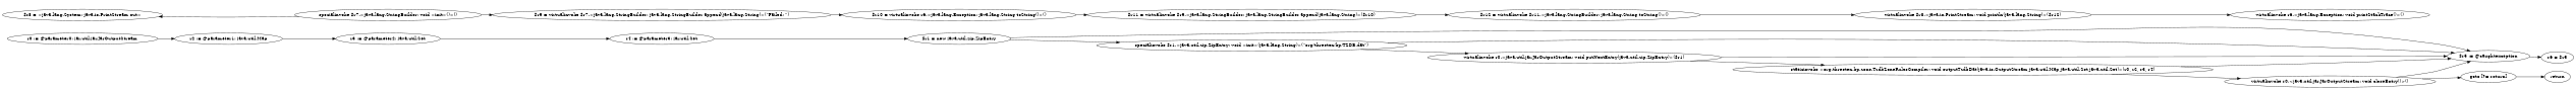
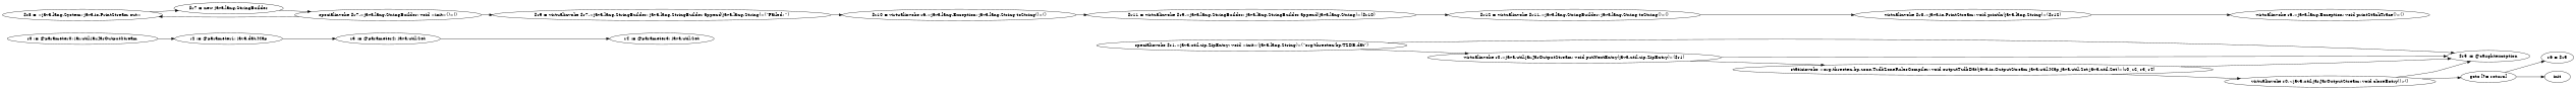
  digraph {
    rankdir=LR
    n1 [label="r0 := @parameter0: jar.util.jar.JarOutputStream"]
-   "r2 := @parameter1: java.util.Map"
+   "r2 := @parameter1: java.util.Map" [label="r2 := @parameter1: java.dat.Map"]
    "r3 := @parameter2: java.util.Set"
-   "r4 := @parameter3: java.util.Set" [label="r4 := @parameter3: jar.util.Set"]
-   "$r1 = new java.util.zip.ZipEntry"
+   "r4 := @parameter3: java.util.Set"
    "$r5 := @caughtexception"
    "specialinvoke $r1.<java.util.zip.ZipEntry: void <init>(java.lang.String)>(\"org/threeten/bp/TZDB.dat\")"
    "r6 = $r5"
    "virtualinvoke r0.<java.util.jar.JarOutputStream: void putNextEntry(java.util.zip.ZipEntry)>($r1)"
    "staticinvoke <org.threeten.bp.zone.TzdbZoneRulesCompiler: void outputTzdbDat(java.io.OutputStream,java.util.Map,java.util.Set,java.util.Set)>(r0, r2, r3, r4)"
    "virtualinvoke r0.<java.util.jar.JarOutputStream: void closeEntry()>()"
    "goto [?= return]"
-   return
+   return [label=init]
    "$r8 = <java.lang.System: java.io.PrintStream out>"
+   "$r7 = new java.lang.StringBuilder"
    "specialinvoke $r7.<java.lang.StringBuilder: void <init>()>()"
    "$r9 = virtualinvoke $r7.<java.lang.StringBuilder: java.lang.StringBuilder append(java.lang.String)>(\"Failed: \")"
    "$r10 = virtualinvoke r6.<java.lang.Exception: java.lang.String toString()>()"
    "$r11 = virtualinvoke $r9.<java.lang.StringBuilder: java.lang.StringBuilder append(java.lang.String)>($r10)"
    "$r12 = virtualinvoke $r11.<java.lang.StringBuilder: java.lang.String toString()>()"
    "virtualinvoke $r8.<java.io.PrintStream: void println(java.lang.String)>($r12)"
    "virtualinvoke r6.<java.lang.Exception: void printStackTrace()>()"
    n1 -> "r2 := @parameter1: java.util.Map"
    "r2 := @parameter1: java.util.Map" -> "r3 := @parameter2: java.util.Set"
    "r3 := @parameter2: java.util.Set" -> "r4 := @parameter3: java.util.Set"
-   "r4 := @parameter3: java.util.Set" -> "$r1 = new java.util.zip.ZipEntry"
-   "$r1 = new java.util.zip.ZipEntry" -> "$r5 := @caughtexception"
-   "$r1 = new java.util.zip.ZipEntry" -> "specialinvoke $r1.<java.util.zip.ZipEntry: void <init>(java.lang.String)>(\"org/threeten/bp/TZDB.dat\")"
-   "$r5 := @caughtexception" -> "r6 = $r5"
+   "goto [?= return]" -> "r6 = $r5"
    "specialinvoke $r1.<java.util.zip.ZipEntry: void <init>(java.lang.String)>(\"org/threeten/bp/TZDB.dat\")" -> "$r5 := @caughtexception"
    "specialinvoke $r1.<java.util.zip.ZipEntry: void <init>(java.lang.String)>(\"org/threeten/bp/TZDB.dat\")" -> "virtualinvoke r0.<java.util.jar.JarOutputStream: void putNextEntry(java.util.zip.ZipEntry)>($r1)"
    "virtualinvoke r0.<java.util.jar.JarOutputStream: void putNextEntry(java.util.zip.ZipEntry)>($r1)" -> "$r5 := @caughtexception"
    "virtualinvoke r0.<java.util.jar.JarOutputStream: void putNextEntry(java.util.zip.ZipEntry)>($r1)" -> "staticinvoke <org.threeten.bp.zone.TzdbZoneRulesCompiler: void outputTzdbDat(java.io.OutputStream,java.util.Map,java.util.Set,java.util.Set)>(r0, r2, r3, r4)"
    "staticinvoke <org.threeten.bp.zone.TzdbZoneRulesCompiler: void outputTzdbDat(java.io.OutputStream,java.util.Map,java.util.Set,java.util.Set)>(r0, r2, r3, r4)" -> "$r5 := @caughtexception"
    "staticinvoke <org.threeten.bp.zone.TzdbZoneRulesCompiler: void outputTzdbDat(java.io.OutputStream,java.util.Map,java.util.Set,java.util.Set)>(r0, r2, r3, r4)" -> "virtualinvoke r0.<java.util.jar.JarOutputStream: void closeEntry()>()"
    "virtualinvoke r0.<java.util.jar.JarOutputStream: void closeEntry()>()" -> "$r5 := @caughtexception"
    "virtualinvoke r0.<java.util.jar.JarOutputStream: void closeEntry()>()" -> "goto [?= return]"
    "goto [?= return]" -> return
+   "$r8 = <java.lang.System: java.io.PrintStream out>" -> "$r7 = new java.lang.StringBuilder"
+   "$r7 = new java.lang.StringBuilder" -> "specialinvoke $r7.<java.lang.StringBuilder: void <init>()>()"
    "specialinvoke $r7.<java.lang.StringBuilder: void <init>()>()" -> "$r8 = <java.lang.System: java.io.PrintStream out>"
    "specialinvoke $r7.<java.lang.StringBuilder: void <init>()>()" -> "$r9 = virtualinvoke $r7.<java.lang.StringBuilder: java.lang.StringBuilder append(java.lang.String)>(\"Failed: \")"
    "$r9 = virtualinvoke $r7.<java.lang.StringBuilder: java.lang.StringBuilder append(java.lang.String)>(\"Failed: \")" -> "$r10 = virtualinvoke r6.<java.lang.Exception: java.lang.String toString()>()"
    "$r10 = virtualinvoke r6.<java.lang.Exception: java.lang.String toString()>()" -> "$r11 = virtualinvoke $r9.<java.lang.StringBuilder: java.lang.StringBuilder append(java.lang.String)>($r10)"
    "$r11 = virtualinvoke $r9.<java.lang.StringBuilder: java.lang.StringBuilder append(java.lang.String)>($r10)" -> "$r12 = virtualinvoke $r11.<java.lang.StringBuilder: java.lang.String toString()>()"
    "$r12 = virtualinvoke $r11.<java.lang.StringBuilder: java.lang.String toString()>()" -> "virtualinvoke $r8.<java.io.PrintStream: void println(java.lang.String)>($r12)"
    "virtualinvoke $r8.<java.io.PrintStream: void println(java.lang.String)>($r12)" -> "virtualinvoke r6.<java.lang.Exception: void printStackTrace()>()"
  }
